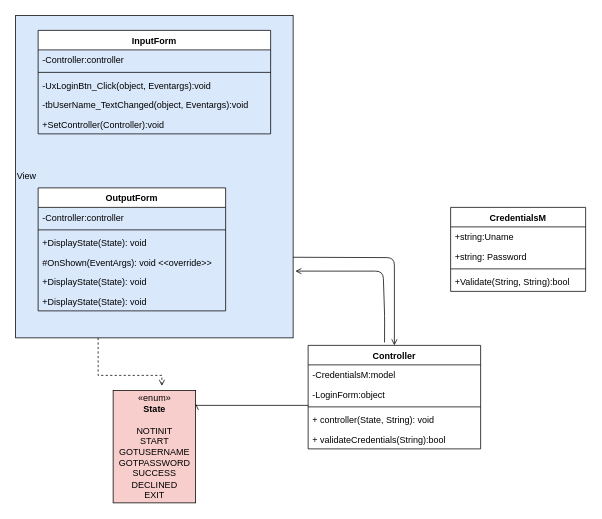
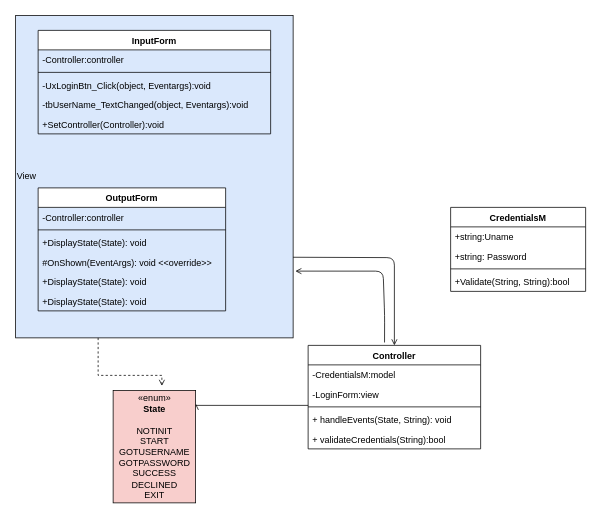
  <mxCell id="0" />
  <mxCell id="1" parent="0" />
  <mxCell id="2" value="View" style="html=1;align=left;fillColor=#dae8fc;" vertex="1" parent="1"><mxGeometry x="20" y="20" width="370" height="430" as="geometry" /></mxCell>
  <mxCell id="3" value="InputForm" style="swimlane;fontStyle=1;align=center;verticalAlign=top;childLayout=stackLayout;horizontal=1;startSize=26;horizontalStack=0;resizeParent=1;resizeParentMax=0;resizeLast=0;collapsible=1;marginBottom=0;" vertex="1" parent="1"><mxGeometry x="50" y="40" width="310" height="138" as="geometry" /></mxCell>
  <mxCell id="4" value="-Controller:controller" style="text;strokeColor=none;fillColor=none;align=left;verticalAlign=top;spacingLeft=4;spacingRight=4;overflow=hidden;rotatable=0;points=[[0,0.5],[1,0.5]];portConstraint=eastwest;" vertex="1" parent="3"><mxGeometry y="26" width="310" height="26" as="geometry" /></mxCell>
  <mxCell id="5" value="" style="line;strokeWidth=1;fillColor=none;align=left;verticalAlign=middle;spacingTop=-1;spacingLeft=3;spacingRight=3;rotatable=0;labelPosition=right;points=[];portConstraint=eastwest;" vertex="1" parent="3"><mxGeometry y="52" width="310" height="8" as="geometry" /></mxCell>
  <mxCell id="6" value="-UxLoginBtn_Click(object, Eventargs):void" style="text;strokeColor=none;fillColor=none;align=left;verticalAlign=top;spacingLeft=4;spacingRight=4;overflow=hidden;rotatable=0;points=[[0,0.5],[1,0.5]];portConstraint=eastwest;" vertex="1" parent="3"><mxGeometry y="60" width="310" height="26" as="geometry" /></mxCell>
  <mxCell id="7" value="-tbUserName_TextChanged(object, Eventargs):void" style="text;strokeColor=none;fillColor=none;align=left;verticalAlign=top;spacingLeft=4;spacingRight=4;overflow=hidden;rotatable=0;points=[[0,0.5],[1,0.5]];portConstraint=eastwest;" vertex="1" parent="3"><mxGeometry y="86" width="310" height="26" as="geometry" /></mxCell>
  <mxCell id="8" value="+SetController(Controller):void" style="text;strokeColor=none;fillColor=none;align=left;verticalAlign=top;spacingLeft=4;spacingRight=4;overflow=hidden;rotatable=0;points=[[0,0.5],[1,0.5]];portConstraint=eastwest;" vertex="1" parent="3"><mxGeometry y="112" width="310" height="26" as="geometry" /></mxCell>
  <mxCell id="9" value="OutputForm" style="swimlane;fontStyle=1;align=center;verticalAlign=top;childLayout=stackLayout;horizontal=1;startSize=26;horizontalStack=0;resizeParent=1;resizeParentMax=0;resizeLast=0;collapsible=1;marginBottom=0;" vertex="1" parent="1"><mxGeometry x="50" y="250" width="250" height="164" as="geometry" /></mxCell>
  <mxCell id="10" value="-Controller:controller" style="text;strokeColor=none;fillColor=none;align=left;verticalAlign=top;spacingLeft=4;spacingRight=4;overflow=hidden;rotatable=0;points=[[0,0.5],[1,0.5]];portConstraint=eastwest;" vertex="1" parent="9"><mxGeometry y="26" width="250" height="26" as="geometry" /></mxCell>
  <mxCell id="11" value="" style="line;strokeWidth=1;fillColor=none;align=left;verticalAlign=middle;spacingTop=-1;spacingLeft=3;spacingRight=3;rotatable=0;labelPosition=right;points=[];portConstraint=eastwest;" vertex="1" parent="9"><mxGeometry y="52" width="250" height="8" as="geometry" /></mxCell>
  <mxCell id="12" value="+DisplayState(State): void" style="text;strokeColor=none;fillColor=none;align=left;verticalAlign=top;spacingLeft=4;spacingRight=4;overflow=hidden;rotatable=0;points=[[0,0.5],[1,0.5]];portConstraint=eastwest;" vertex="1" parent="9"><mxGeometry y="60" width="250" height="26" as="geometry" /></mxCell>
  <mxCell id="13" value="#OnShown(EventArgs): void &lt;&lt;override&gt;&gt;" style="text;strokeColor=none;fillColor=none;align=left;verticalAlign=top;spacingLeft=4;spacingRight=4;overflow=hidden;rotatable=0;points=[[0,0.5],[1,0.5]];portConstraint=eastwest;" vertex="1" parent="9"><mxGeometry y="86" width="250" height="26" as="geometry" /></mxCell>
  <mxCell id="14" value="+DisplayState(State): void" style="text;strokeColor=none;fillColor=none;align=left;verticalAlign=top;spacingLeft=4;spacingRight=4;overflow=hidden;rotatable=0;points=[[0,0.5],[1,0.5]];portConstraint=eastwest;" vertex="1" parent="9"><mxGeometry y="112" width="250" height="26" as="geometry" /></mxCell>
  <mxCell id="15" value="+DisplayState(State): void" style="text;strokeColor=none;fillColor=none;align=left;verticalAlign=top;spacingLeft=4;spacingRight=4;overflow=hidden;rotatable=0;points=[[0,0.5],[1,0.5]];portConstraint=eastwest;" vertex="1" parent="9"><mxGeometry y="138" width="250" height="26" as="geometry" /></mxCell>
  <mxCell id="16" value="Controller" style="swimlane;fontStyle=1;align=center;verticalAlign=top;childLayout=stackLayout;horizontal=1;startSize=26;horizontalStack=0;resizeParent=1;resizeParentMax=0;resizeLast=0;collapsible=1;marginBottom=0;" vertex="1" parent="1"><mxGeometry x="410" y="460" width="230" height="138" as="geometry" /></mxCell>
  <mxCell id="17" value="-CredentialsM:model" style="text;strokeColor=none;fillColor=none;align=left;verticalAlign=top;spacingLeft=4;spacingRight=4;overflow=hidden;rotatable=0;points=[[0,0.5],[1,0.5]];portConstraint=eastwest;" vertex="1" parent="16"><mxGeometry y="26" width="230" height="26" as="geometry" /></mxCell>
- <mxCell id="18" value="-LoginForm:object" style="text;strokeColor=none;fillColor=none;align=left;verticalAlign=top;spacingLeft=4;spacingRight=4;overflow=hidden;rotatable=0;points=[[0,0.5],[1,0.5]];portConstraint=eastwest;" vertex="1" parent="16"><mxGeometry y="52" width="230" height="26" as="geometry" /></mxCell>
+ <mxCell id="18" value="-LoginForm:view" style="text;strokeColor=none;fillColor=none;align=left;verticalAlign=top;spacingLeft=4;spacingRight=4;overflow=hidden;rotatable=0;points=[[0,0.5],[1,0.5]];portConstraint=eastwest;" vertex="1" parent="16"><mxGeometry y="52" width="230" height="26" as="geometry" /></mxCell>
  <mxCell id="19" value="" style="line;strokeWidth=1;fillColor=none;align=left;verticalAlign=middle;spacingTop=-1;spacingLeft=3;spacingRight=3;rotatable=0;labelPosition=right;points=[];portConstraint=eastwest;" vertex="1" parent="16"><mxGeometry y="78" width="230" height="8" as="geometry" /></mxCell>
- <mxCell id="20" value="+ controller(State, String): void" style="text;strokeColor=none;fillColor=none;align=left;verticalAlign=top;spacingLeft=4;spacingRight=4;overflow=hidden;rotatable=0;points=[[0,0.5],[1,0.5]];portConstraint=eastwest;" vertex="1" parent="16"><mxGeometry y="86" width="230" height="26" as="geometry" /></mxCell>
+ <mxCell id="20" value="+ handleEvents(State, String): void" style="text;strokeColor=none;fillColor=none;align=left;verticalAlign=top;spacingLeft=4;spacingRight=4;overflow=hidden;rotatable=0;points=[[0,0.5],[1,0.5]];portConstraint=eastwest;" vertex="1" parent="16"><mxGeometry y="86" width="230" height="26" as="geometry" /></mxCell>
  <mxCell id="21" value="+ validateCredentials(String):bool" style="text;strokeColor=none;fillColor=none;align=left;verticalAlign=top;spacingLeft=4;spacingRight=4;overflow=hidden;rotatable=0;points=[[0,0.5],[1,0.5]];portConstraint=eastwest;" vertex="1" parent="16"><mxGeometry y="112" width="230" height="26" as="geometry" /></mxCell>
  <mxCell id="22" style="edgeStyle=orthogonalEdgeStyle;rounded=0;orthogonalLoop=1;jettySize=auto;html=1;entryX=0;entryY=1.077;entryDx=0;entryDy=0;entryPerimeter=0;dashed=0;endArrow=none;endFill=0;startArrow=open;startFill=0;exitX=1.003;exitY=0.119;exitDx=0;exitDy=0;exitPerimeter=0;" edge="1" parent="1" source="31" target="18"><mxGeometry relative="1" as="geometry"><mxPoint x="270" y="539" as="sourcePoint" /><Array as="points"><mxPoint x="260" y="540" /></Array></mxGeometry></mxCell>
  <mxCell id="23" value="CredentialsM" style="swimlane;fontStyle=1;align=center;verticalAlign=top;childLayout=stackLayout;horizontal=1;startSize=26;horizontalStack=0;resizeParent=1;resizeParentMax=0;resizeLast=0;collapsible=1;marginBottom=0;" vertex="1" parent="1"><mxGeometry x="600" y="276" width="180" height="112" as="geometry" /></mxCell>
  <mxCell id="24" value="+string:Uname" style="text;strokeColor=none;fillColor=none;align=left;verticalAlign=top;spacingLeft=4;spacingRight=4;overflow=hidden;rotatable=0;points=[[0,0.5],[1,0.5]];portConstraint=eastwest;" vertex="1" parent="23"><mxGeometry y="26" width="180" height="26" as="geometry" /></mxCell>
  <mxCell id="25" value="+string: Password" style="text;strokeColor=none;fillColor=none;align=left;verticalAlign=top;spacingLeft=4;spacingRight=4;overflow=hidden;rotatable=0;points=[[0,0.5],[1,0.5]];portConstraint=eastwest;" vertex="1" parent="23"><mxGeometry y="52" width="180" height="26" as="geometry" /></mxCell>
  <mxCell id="26" value="" style="line;strokeWidth=1;fillColor=none;align=left;verticalAlign=middle;spacingTop=-1;spacingLeft=3;spacingRight=3;rotatable=0;labelPosition=right;points=[];portConstraint=eastwest;" vertex="1" parent="23"><mxGeometry y="78" width="180" height="8" as="geometry" /></mxCell>
  <mxCell id="27" value="+Validate(String, String):bool" style="text;strokeColor=none;fillColor=none;align=left;verticalAlign=top;spacingLeft=4;spacingRight=4;overflow=hidden;rotatable=0;points=[[0,0.5],[1,0.5]];portConstraint=eastwest;" vertex="1" parent="23"><mxGeometry y="86" width="180" height="26" as="geometry" /></mxCell>
  <mxCell id="28" value="" style="endArrow=open;html=1;exitX=1;exitY=0.75;exitDx=0;exitDy=0;entryX=0.5;entryY=0;entryDx=0;entryDy=0;endFill=0;" edge="1" parent="1" source="2" target="16"><mxGeometry width="50" height="50" relative="1" as="geometry"><mxPoint x="410" y="450" as="sourcePoint" /><mxPoint x="460" y="400" as="targetPoint" /><Array as="points"><mxPoint x="525" y="343" /></Array></mxGeometry></mxCell>
  <mxCell id="29" value="" style="endArrow=none;html=1;exitX=1.008;exitY=0.793;exitDx=0;exitDy=0;entryX=0.443;entryY=-0.028;entryDx=0;entryDy=0;endFill=0;exitPerimeter=0;entryPerimeter=0;startArrow=open;startFill=0;" edge="1" parent="1" source="2" target="16"><mxGeometry width="50" height="50" relative="1" as="geometry"><mxPoint x="400" y="352.5" as="sourcePoint" /><mxPoint x="535" y="470" as="targetPoint" /><Array as="points"><mxPoint x="510" y="361" /><mxPoint x="512" y="420" /></Array></mxGeometry></mxCell>
  <mxCell id="30" style="edgeStyle=orthogonalEdgeStyle;rounded=0;orthogonalLoop=1;jettySize=auto;html=1;entryX=0.5;entryY=0;entryDx=0;entryDy=0;dashed=1;endArrow=open;endFill=0;startArrow=none;startFill=0;" edge="1" parent="1" source="2"><mxGeometry relative="1" as="geometry"><mxPoint x="90" y="499" as="sourcePoint" /><mxPoint x="215" y="514" as="targetPoint" /><Array as="points"><mxPoint x="130" y="500" /><mxPoint x="215" y="500" /></Array></mxGeometry></mxCell>
  <mxCell id="31" value="«enum»&lt;br&gt;&lt;b&gt;State&lt;br&gt;&lt;/b&gt;&lt;br&gt;NOTINIT&lt;br&gt;START&lt;br&gt;GOTUSERNAME&lt;br&gt;GOTPASSWORD&lt;br&gt;SUCCESS&lt;br&gt;DECLINED&lt;br&gt;EXIT" style="html=1;fillColor=#f8cecc;" vertex="1" parent="1"><mxGeometry x="150" y="520" width="110" height="150" as="geometry" /></mxCell>
